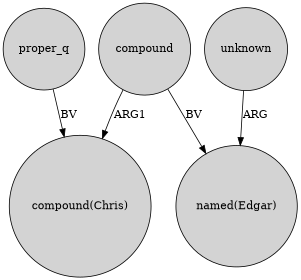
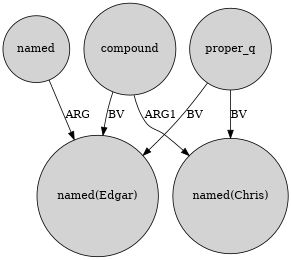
  digraph {
    node [shape=circle style=filled]
    proper_q
    "named(Edgar)"
-   "named(Chris)" [label="compound(Chris)"]
+   "named(Chris)"
    compound
-   unknown
+   unknown [label=named]
+   proper_q -> "named(Edgar)" [label=BV]
    proper_q -> "named(Chris)" [label=BV]
    compound -> "named(Edgar)" [label=BV]
    compound -> "named(Chris)" [label=ARG1]
    unknown -> "named(Edgar)" [label=ARG]
  }
